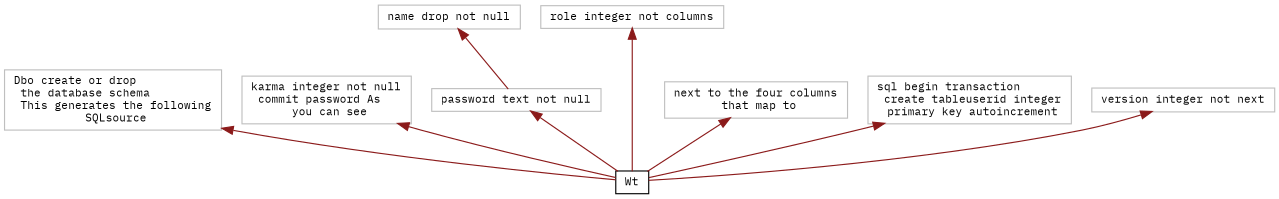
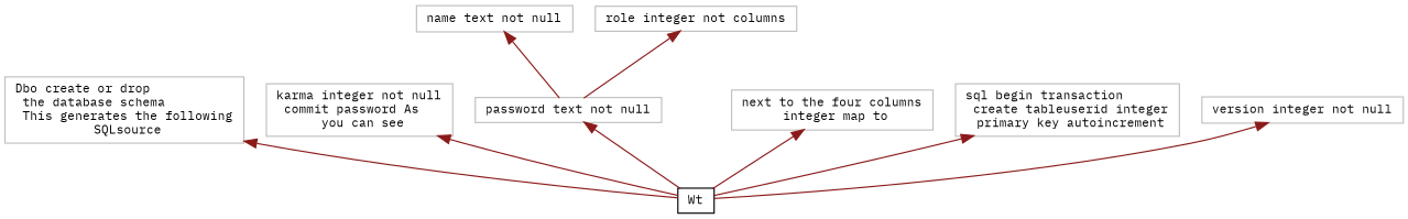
  digraph {
    fontname="IBM Plex Mono"
    rankdir=TB
    node [color=grey75 fillcolor=white fontname="IBM Plex Mono" fontsize=10 shape=record style=filled]
    edge [color=firebrick4 dir=back fontname="IBM Plex Mono" fontsize=10 labelfontname=Helvetica labelfontsize=10 style=solid]
    n1 [height=0.2 label="Dbo create or drop\l the database schema\l This generates the following\l SQLsource" width=0.4]
    n2 [color=black height=0.2 label=Wt width=0.4]
    n3 [height=0.2 label="karma integer not null\l commit password As\l you can see" width=0.4]
-   n4 [height=0.2 label="name drop not null" width=0.4]
+   n4 [height=0.2 label="name text not null" width=0.4]
    n5 [height=0.2 label="password text not null" width=0.4]
-   n6 [height=0.2 label="next to the four columns\l that map to" width=0.4]
+   n6 [height=0.2 label="next to the four columns\l integer map to" width=0.4]
    n7 [height=0.2 label="role integer not columns" width=0.4]
    n8 [height=0.2 label="sql begin transaction\l create tableuserid integer\l primary key autoincrement" width=0.4]
-   n9 [height=0.2 label="version integer not next" width=0.4]
+   n9 [height=0.2 label="version integer not null" width=0.4]
    n1 -> n2
    n3 -> n2
    n4 -> n5
    n5 -> n2
    n6 -> n2
-   n7 -> n2
+   n7 -> n5
    n8 -> n2
    n9 -> n2
  }
